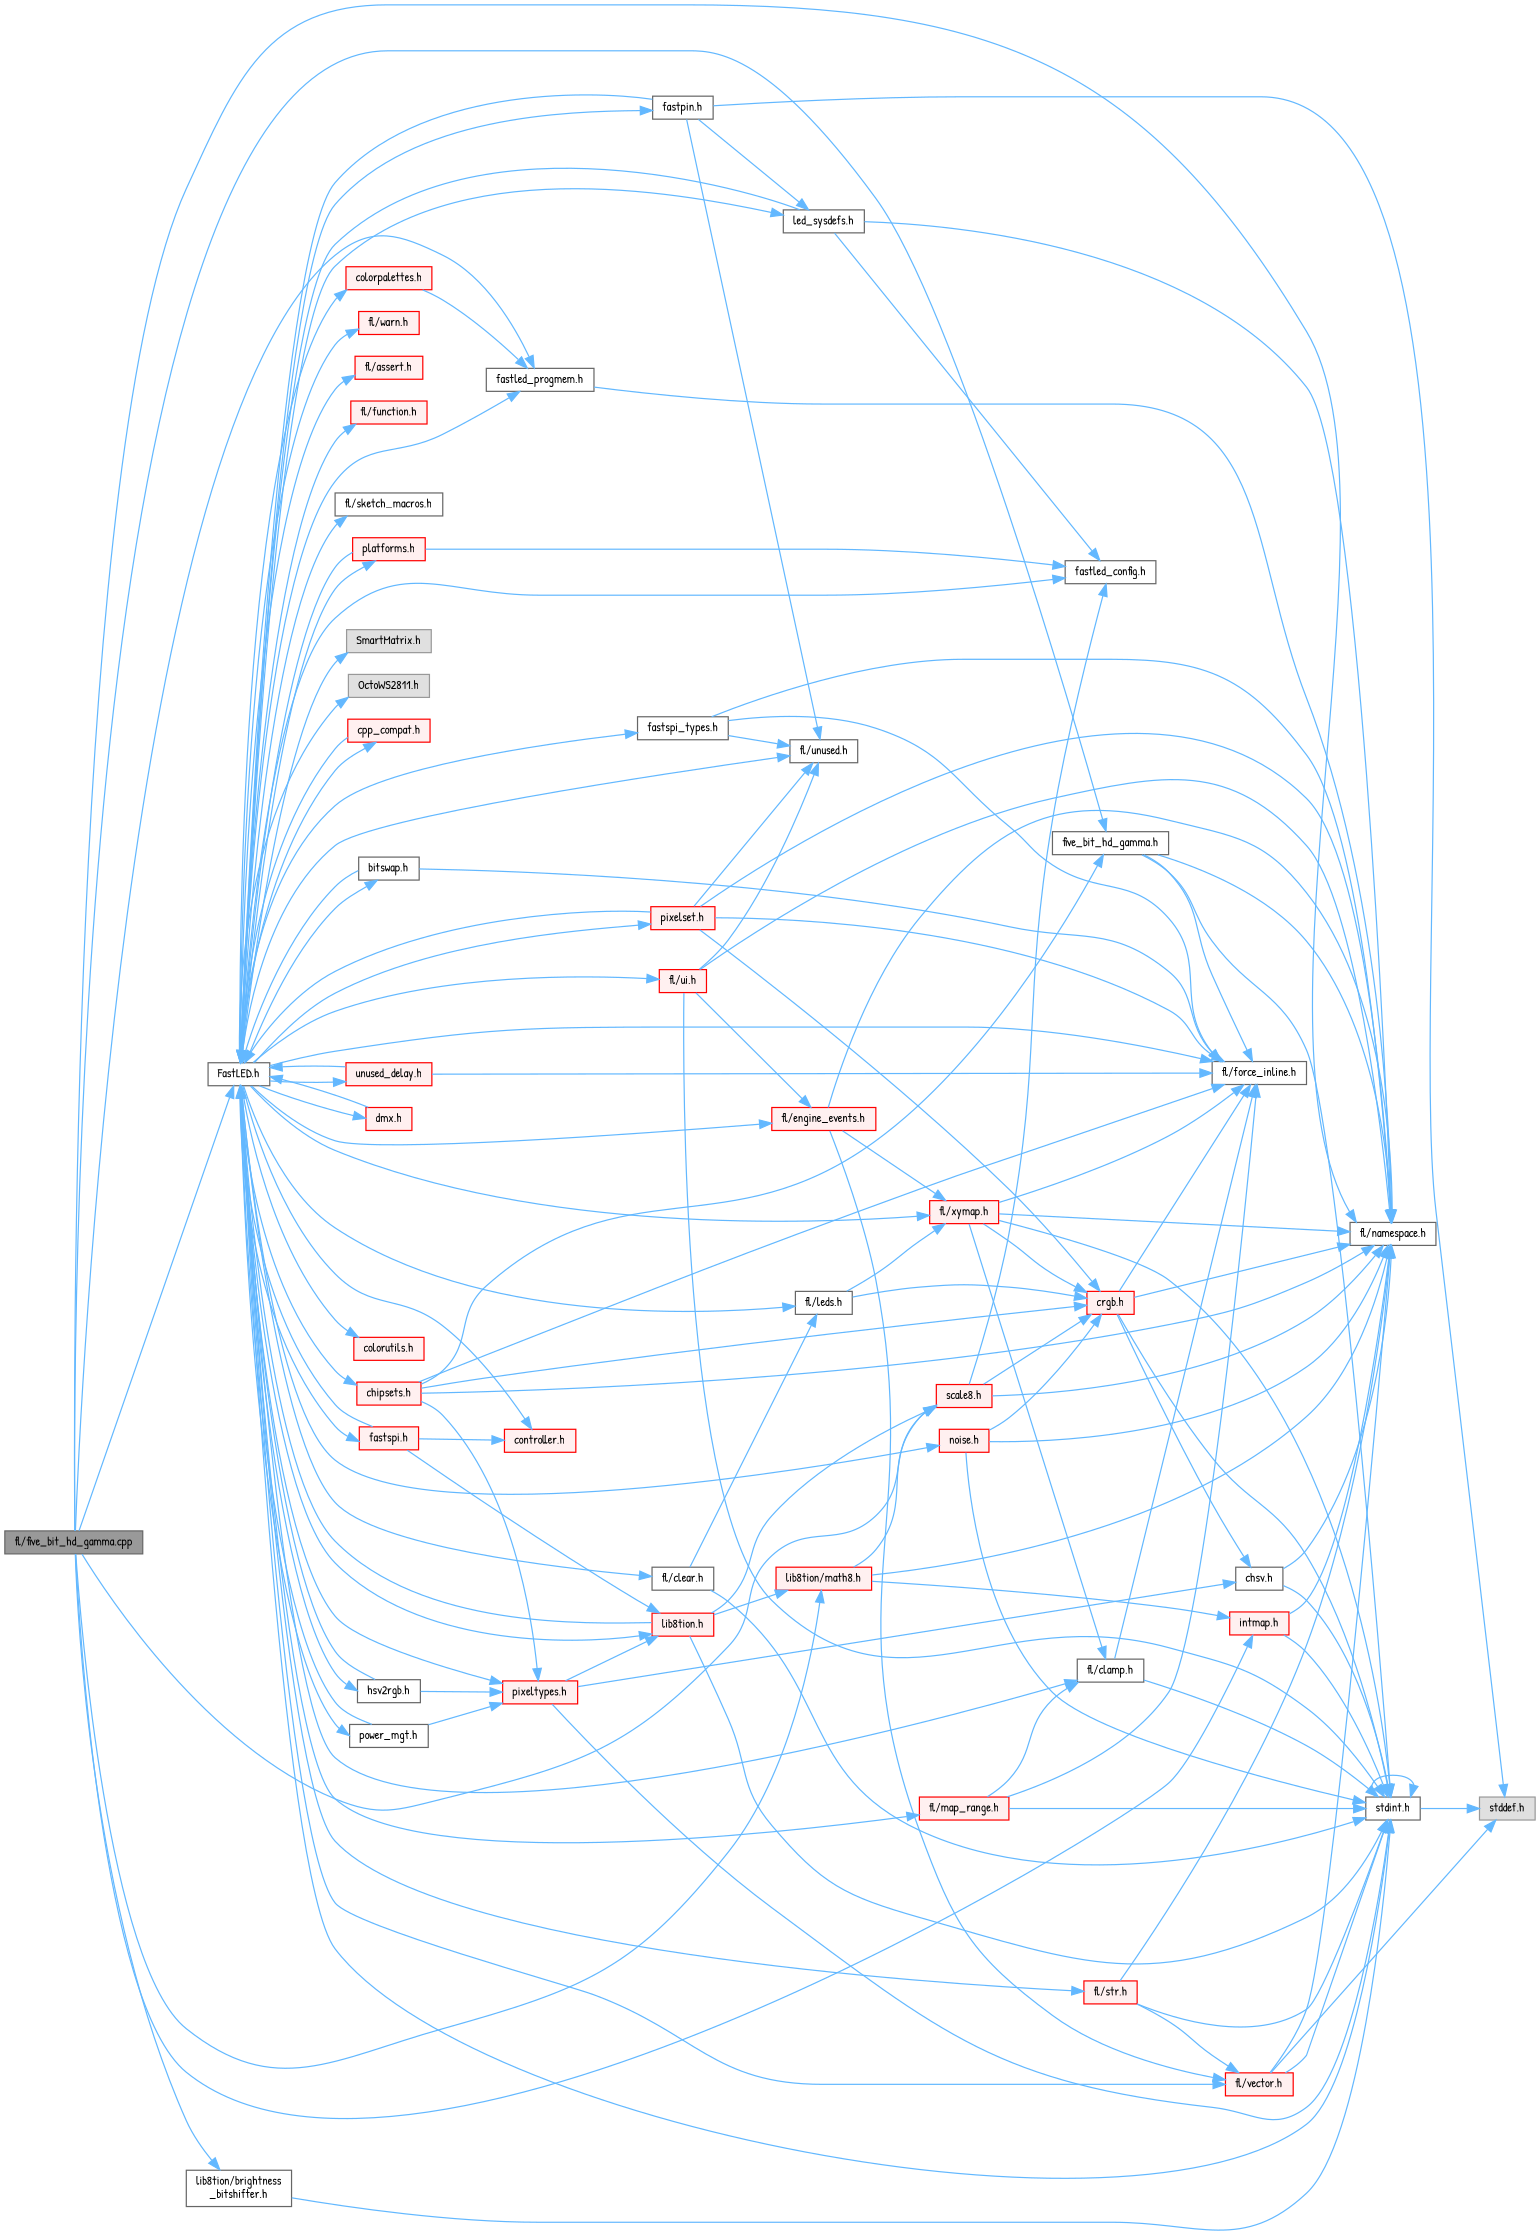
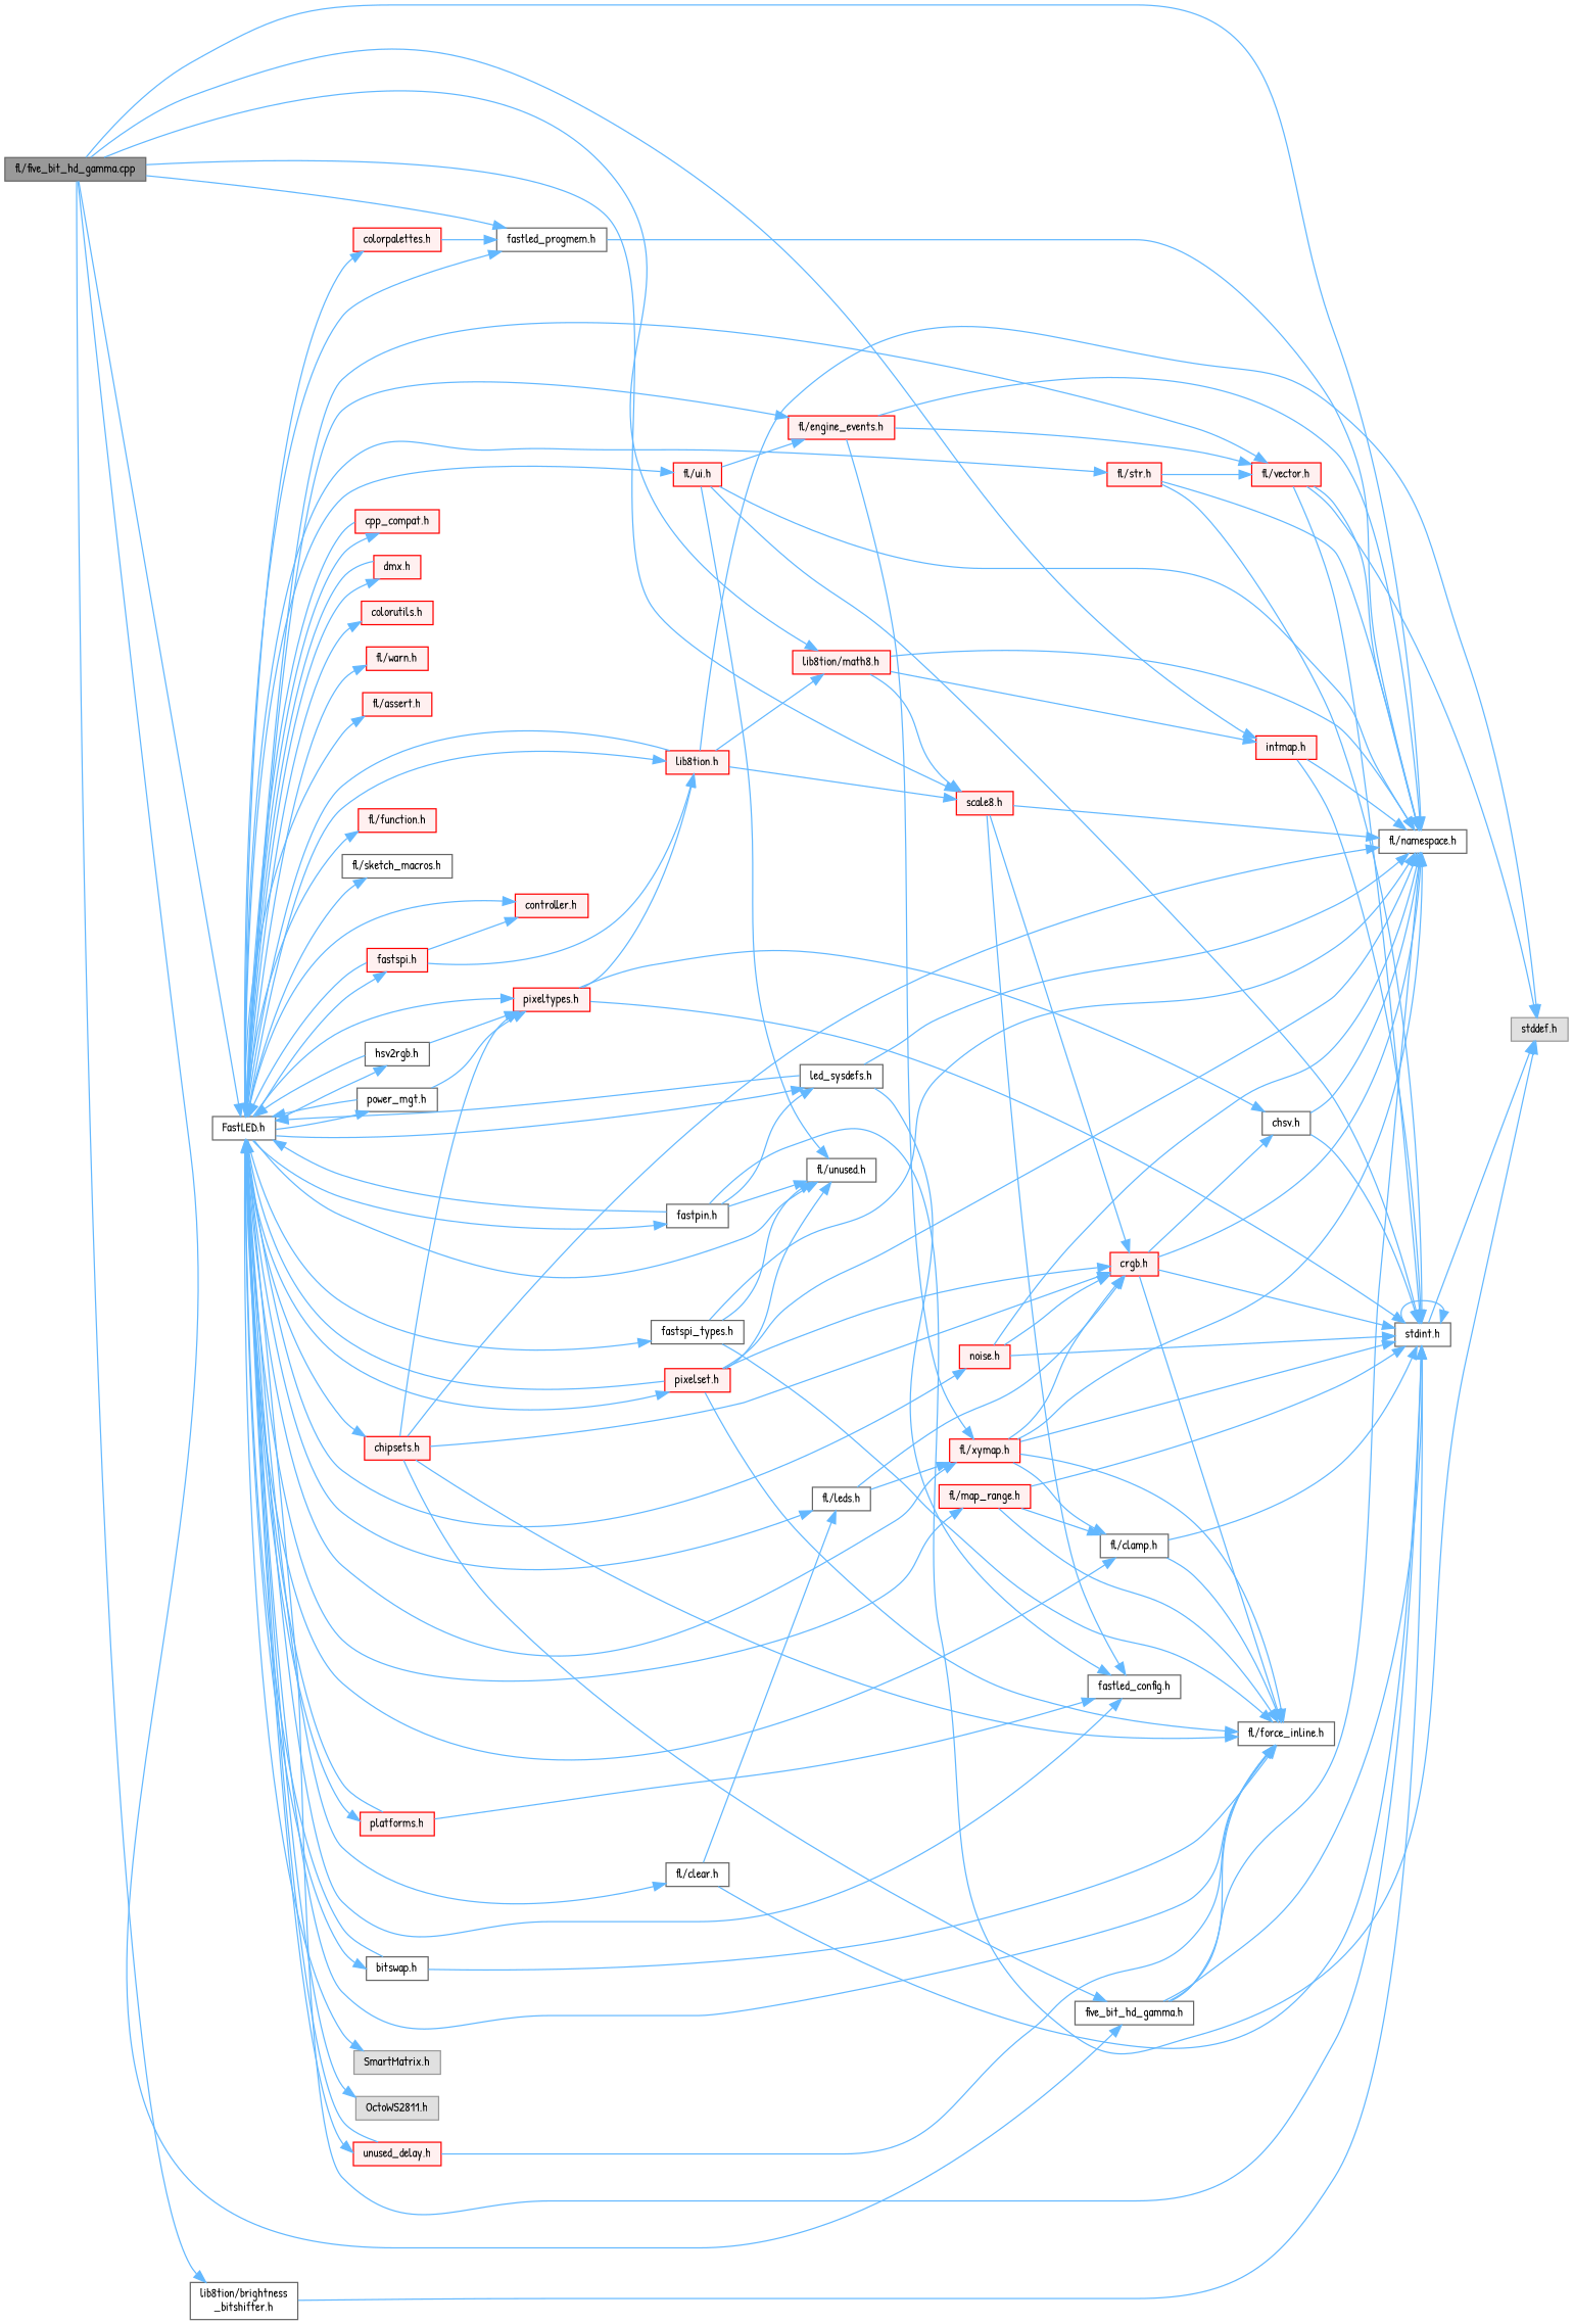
  digraph {
    fontname="Patrick Hand"
    rankdir=LR
    node [color=red fillcolor="#FFF0F0" fontname="Patrick Hand" fontsize=10 shape=box style=filled]
    edge [color=steelblue1 fontname="Patrick Hand" fontsize=10 labelfontname=Helvetica labelfontsize=10 style=solid]
    n1 [color=gray40 fillcolor=grey60 fontcolor=black height=0.2 label="fl/five_bit_hd_gamma.cpp" width=0.4]
    n2 [color=grey40 fillcolor=white height=0.2 label="five_bit_hd_gamma.h" width=0.4]
    n3 [color=grey40 fillcolor=white height=0.2 label="fl/namespace.h" width=0.4]
    n4 [color=grey40 fillcolor=white height=0.2 label="FastLED.h" width=0.4]
    n5 [color=grey40 fillcolor=white height=0.2 label="fastled_progmem.h" width=0.4]
    n6 [height=0.2 label="lib8tion/math8.h" width=0.4]
    n7 [height=0.2 label="scale8.h" width=0.4]
    n8 [height=0.2 label="intmap.h" width=0.4]
    n9 [color=grey40 fillcolor=white height=0.2 label="lib8tion/brightness\l_bitshifter.h" width=0.4]
    n10 [color=grey40 fillcolor=white height=0.2 label="stdint.h" width=0.4]
    n11 [color=grey40 fillcolor=white height=0.2 label="fl/force_inline.h" width=0.4]
    n12 [color=grey60 fillcolor="#E0E0E0" height=0.2 label="SmartMatrix.h" width=0.4]
    n13 [color=grey60 fillcolor="#E0E0E0" height=0.2 label="OctoWS2811.h" width=0.4]
    n14 [height=0.2 label="cpp_compat.h" width=0.4]
    n15 [color=grey40 fillcolor=white height=0.2 label="fastled_config.h" width=0.4]
    n16 [color=grey40 fillcolor=white height=0.2 label="led_sysdefs.h" width=0.4]
    n17 [height=0.2 label="unused_delay.h" width=0.4]
    n18 [color=grey40 fillcolor=white height=0.2 label="bitswap.h" width=0.4]
    n19 [height=0.2 label="controller.h" width=0.4]
    n20 [color=grey40 fillcolor=white height=0.2 label="fastpin.h" width=0.4]
    n21 [color=grey40 fillcolor=white height=0.2 label="fl/unused.h" width=0.4]
    n22 [color=grey40 fillcolor=white height=0.2 label="fastspi_types.h" width=0.4]
    n23 [height=0.2 label="dmx.h" width=0.4]
    n24 [height=0.2 label="platforms.h" width=0.4]
    n25 [height=0.2 label="lib8tion.h" width=0.4]
    n26 [height=0.2 label="pixeltypes.h" width=0.4]
    n27 [color=grey40 fillcolor=white height=0.2 label="hsv2rgb.h" width=0.4]
    n28 [height=0.2 label="colorutils.h" width=0.4]
    n29 [height=0.2 label="pixelset.h" width=0.4]
    n30 [height=0.2 label="colorpalettes.h" width=0.4]
    n31 [height=0.2 label="noise.h" width=0.4]
    n32 [color=grey40 fillcolor=white height=0.2 label="power_mgt.h" width=0.4]
    n33 [height=0.2 label="fastspi.h" width=0.4]
    n34 [height=0.2 label="chipsets.h" width=0.4]
    n35 [height=0.2 label="fl/engine_events.h" width=0.4]
    n36 [height=0.2 label="fl/vector.h" width=0.4]
    n37 [height=0.2 label="fl/xymap.h" width=0.4]
    n38 [color=grey40 fillcolor=white height=0.2 label="fl/clamp.h" width=0.4]
    n39 [color=grey40 fillcolor=white height=0.2 label="fl/leds.h" width=0.4]
    n40 [height=0.2 label="fl/str.h" width=0.4]
    n41 [height=0.2 label="fl/map_range.h" width=0.4]
    n42 [height=0.2 label="fl/warn.h" width=0.4]
    n43 [height=0.2 label="fl/assert.h" width=0.4]
    n44 [height=0.2 label="fl/function.h" width=0.4]
    n45 [color=grey40 fillcolor=white height=0.2 label="fl/clear.h" width=0.4]
    n46 [height=0.2 label="fl/ui.h" width=0.4]
    n47 [color=grey40 fillcolor=white height=0.2 label="fl/sketch_macros.h" width=0.4]
    n48 [height=0.2 label="crgb.h" width=0.4]
    n49 [color=grey60 fillcolor="#E0E0E0" height=0.2 label="stddef.h" width=0.4]
    n50 [color=grey40 fillcolor=white height=0.2 label="chsv.h" width=0.4]
    n1 -> n2
    n1 -> n3
    n1 -> n4
    n1 -> n5
    n1 -> n6
    n1 -> n7
    n1 -> n8
    n1 -> n9
    n2 -> n3
    n2 -> n10
    n2 -> n11
    n4 -> n5
    n4 -> n10
    n4 -> n11
    n4 -> n12
    n4 -> n13
    n4 -> n14
    n4 -> n15
    n4 -> n16
    n4 -> n17
    n4 -> n18
    n4 -> n19
    n4 -> n20
    n4 -> n21
    n4 -> n22
    n4 -> n23
    n4 -> n24
    n4 -> n25
    n4 -> n26
    n4 -> n27
    n4 -> n28
    n4 -> n29
    n4 -> n30
    n4 -> n31
    n4 -> n32
    n4 -> n33
    n4 -> n34
    n4 -> n35
    n4 -> n36
    n4 -> n37
    n4 -> n38
    n4 -> n39
    n4 -> n40
    n4 -> n41
    n4 -> n42
    n4 -> n43
    n4 -> n44
    n4 -> n45
    n4 -> n46
    n4 -> n47
    n5 -> n3
    n6 -> n3
    n6 -> n7
    n6 -> n8
    n7 -> n3
    n7 -> n15
    n7 -> n48
    n8 -> n3
    n8 -> n10
    n9 -> n10
    n10 -> n10
    n10 -> n49
    n14 -> n4
    n16 -> n3
    n16 -> n4
    n16 -> n15
    n17 -> n4
    n17 -> n11
    n18 -> n4
    n18 -> n11
    n20 -> n4
    n20 -> n16
    n20 -> n21
    n20 -> n49
    n22 -> n3
    n22 -> n11
    n22 -> n21
    n23 -> n4
    n24 -> n4
    n24 -> n15
    n25 -> n4
    n25 -> n6
    n25 -> n7
-   n25 -> n10
+   n25 -> n49
    n26 -> n10
    n26 -> n25
    n26 -> n50
    n27 -> n4
    n27 -> n26
    n29 -> n3
    n29 -> n4
    n29 -> n11
    n29 -> n21
    n29 -> n48
    n30 -> n5
    n31 -> n3
    n31 -> n10
    n31 -> n48
    n32 -> n4
    n32 -> n26
    n33 -> n4
    n33 -> n19
    n33 -> n25
    n34 -> n2
    n34 -> n3
    n34 -> n11
    n34 -> n26
    n34 -> n48
    n35 -> n3
    n35 -> n36
    n35 -> n37
    n36 -> n3
    n36 -> n10
    n36 -> n49
    n37 -> n3
    n37 -> n10
    n37 -> n11
    n37 -> n38
    n37 -> n48
    n38 -> n10
    n38 -> n11
    n39 -> n37
    n39 -> n48
    n40 -> n3
    n40 -> n10
    n40 -> n36
    n41 -> n10
    n41 -> n11
    n41 -> n38
    n45 -> n10
    n45 -> n39
    n46 -> n3
    n46 -> n10
    n46 -> n21
    n46 -> n35
    n48 -> n3
    n48 -> n10
    n48 -> n11
    n48 -> n50
    n50 -> n3
    n50 -> n10
  }
